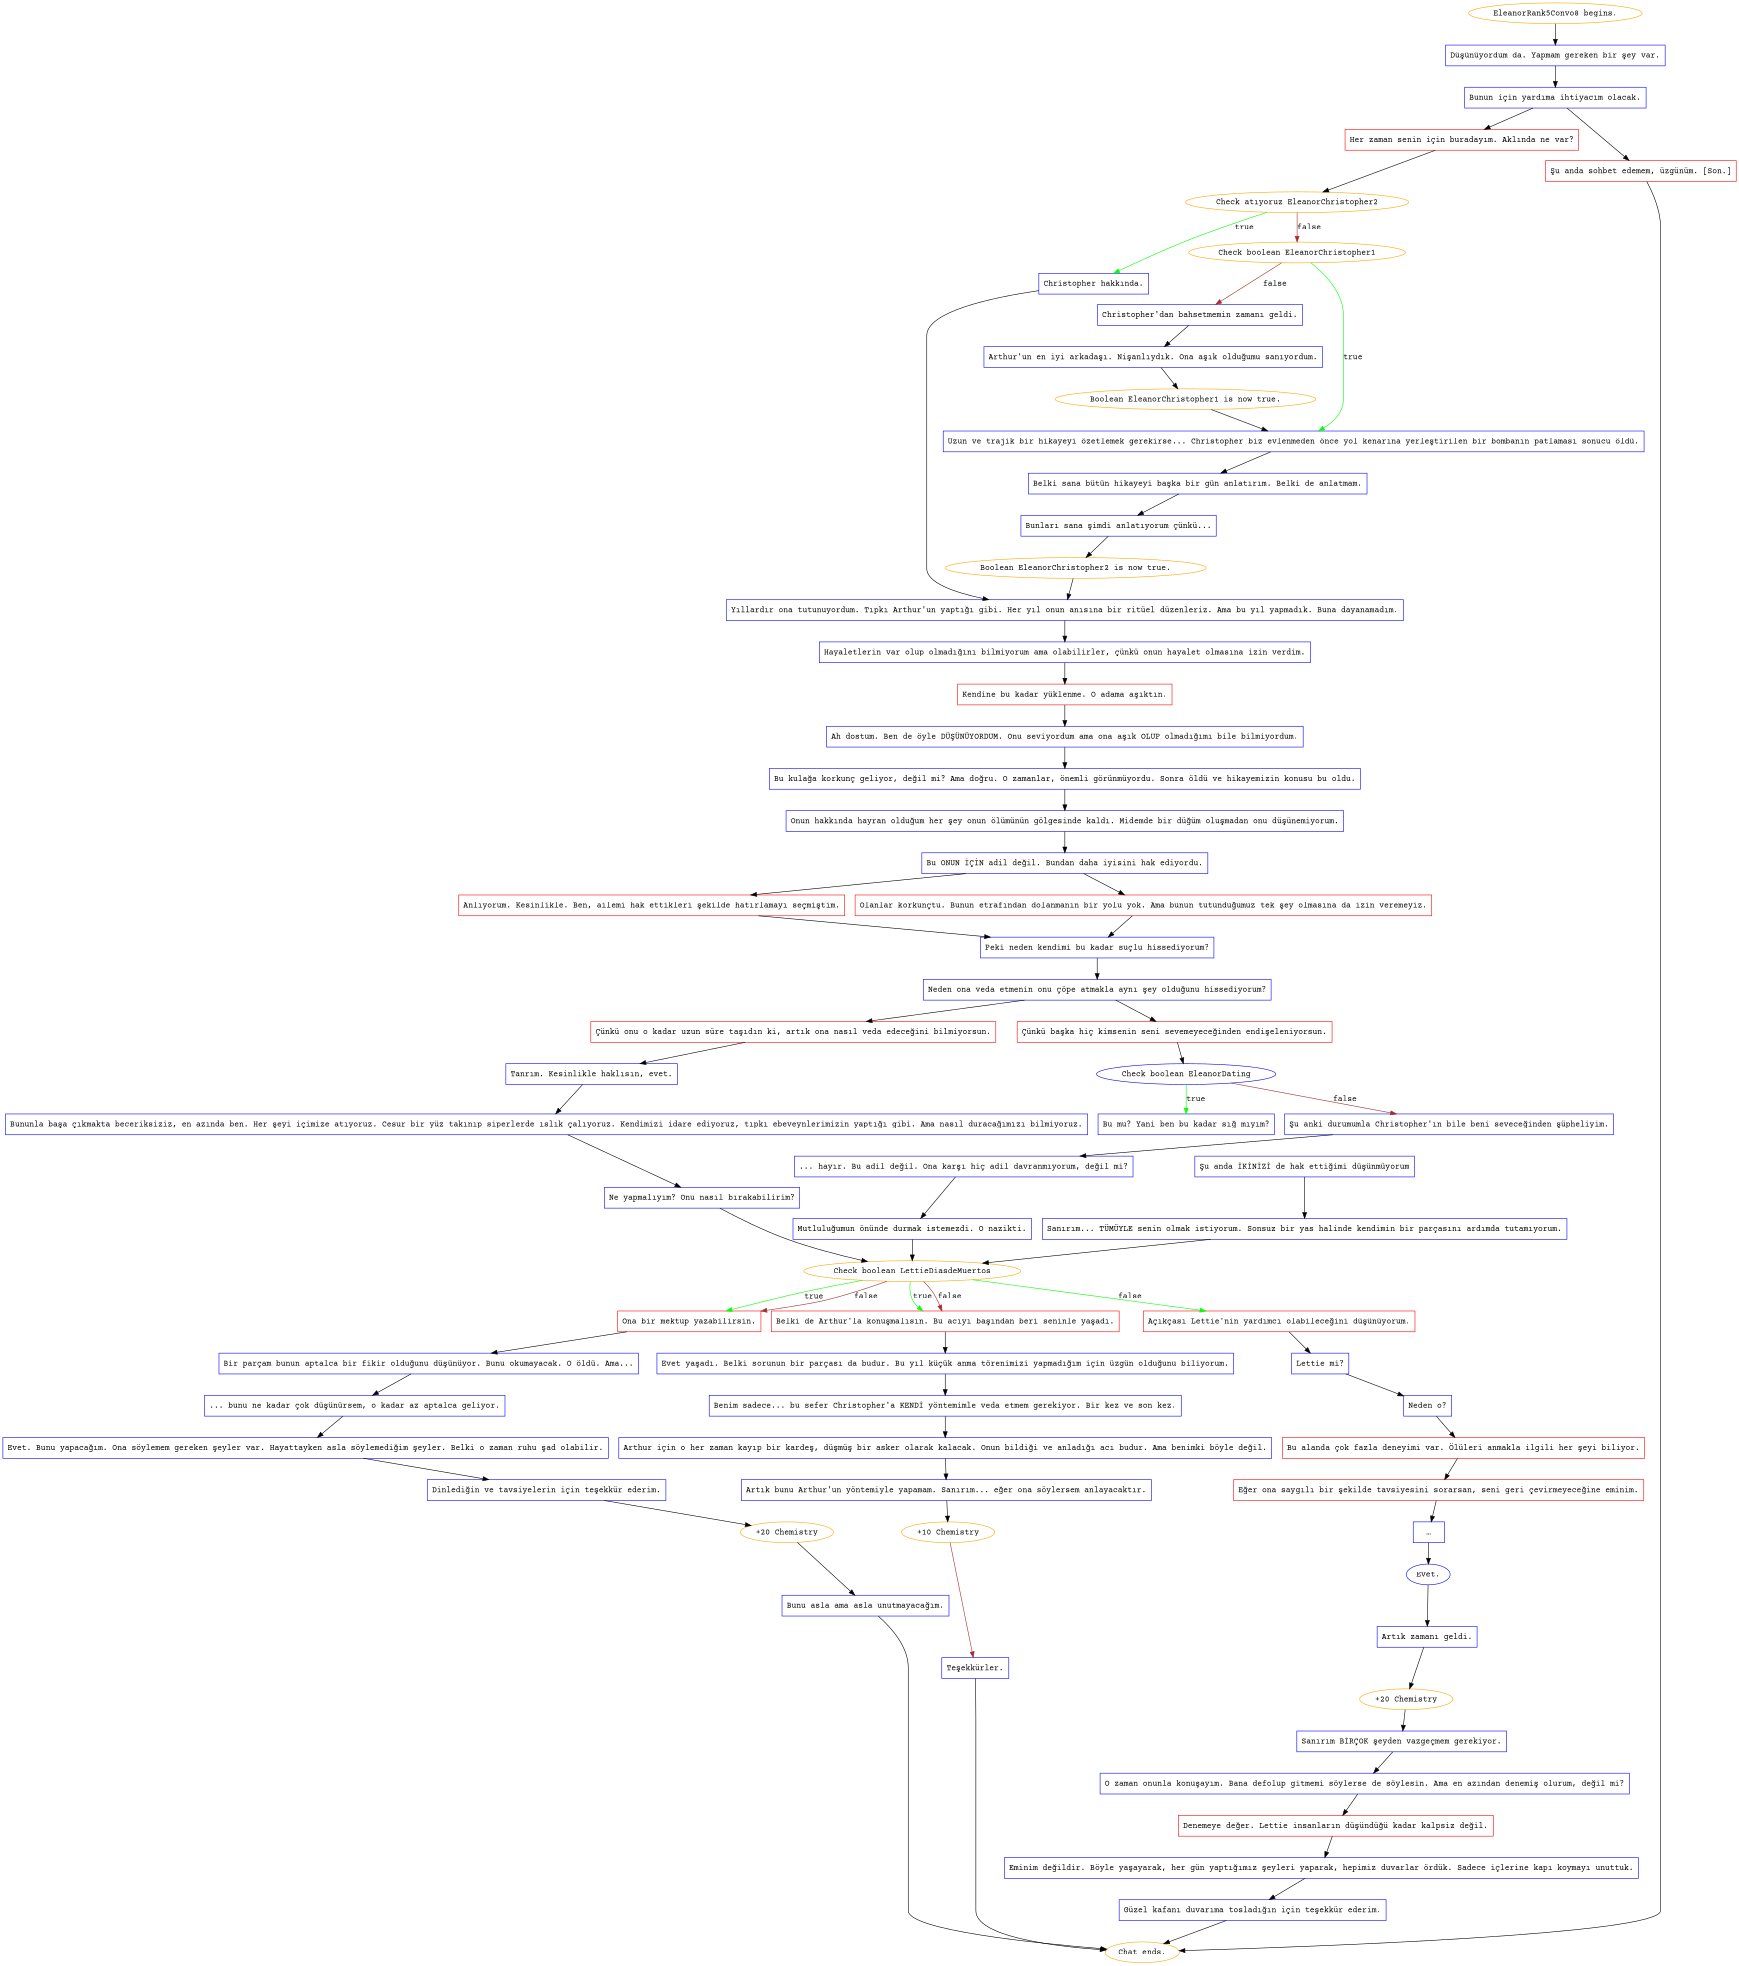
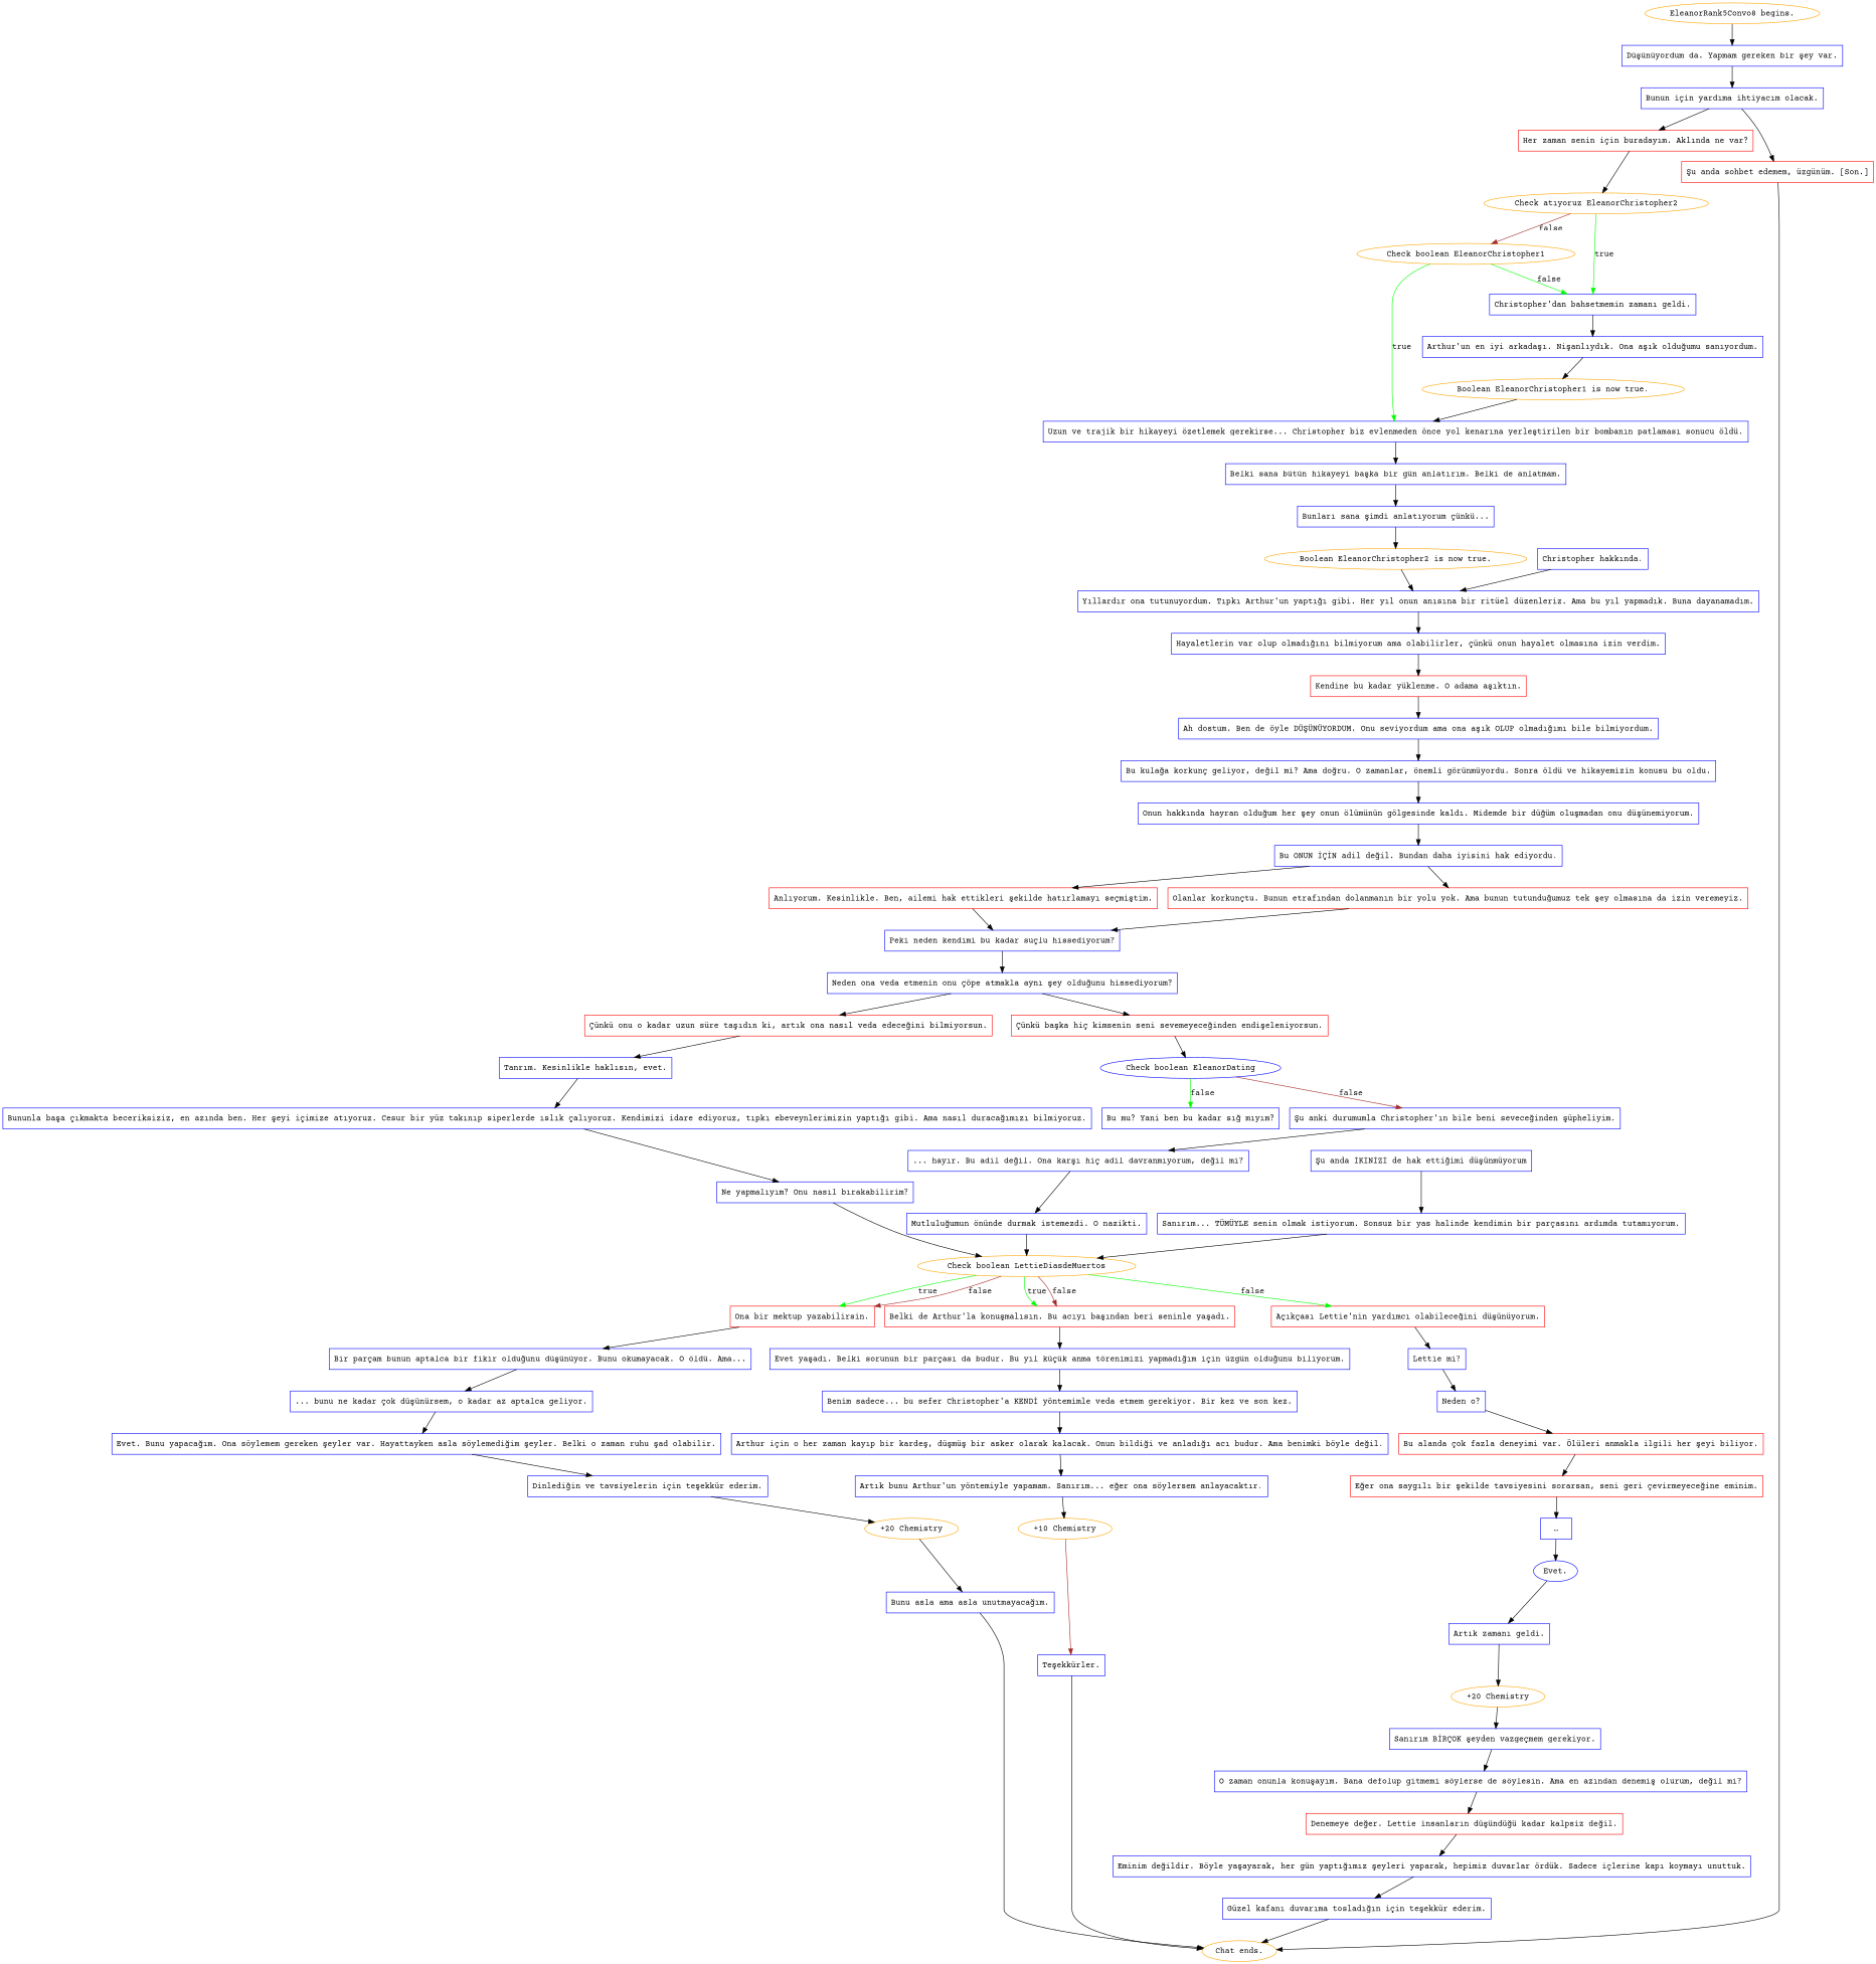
  digraph {
    fontname="Courier Prime"
    node [color=blue fontname="Courier Prime" shape=box]
    edge [fontname="Courier Prime"]
    "EleanorRank5Convo8 begins." [color=orange shape=""]
    n2 [label="Düşünüyordum da. Yapmam gereken bir şey var."]
    n3 [label="Bunun için yardıma ihtiyacım olacak."]
    n4 [color=red label="Her zaman senin için buradayım. Aklında ne var?"]
    n5 [color=red label="Şu anda sohbet edemem, üzgünüm. [Son.]"]
    n6 [color=orange label="Check atıyoruz EleanorChristopher2" shape=""]
    "Chat ends." [color=orange shape=""]
    n8 [label="Christopher hakkında."]
    n9 [color=orange label="Check boolean EleanorChristopher1" shape=""]
    n10 [label="Yıllardır ona tutunuyordum. Tıpkı Arthur'un yaptığı gibi. Her yıl onun anısına bir ritüel düzenleriz. Ama bu yıl yapmadık. Buna dayanamadım."]
    n11 [label="Uzun ve trajik bir hikayeyi özetlemek gerekirse... Christopher biz evlenmeden önce yol kenarına yerleştirilen bir bombanın patlaması sonucu öldü."]
    n12 [label="Christopher'dan bahsetmemin zamanı geldi."]
    n13 [label="Hayaletlerin var olup olmadığını bilmiyorum ama olabilirler, çünkü onun hayalet olmasına izin verdim."]
    n14 [label="Belki sana bütün hikayeyi başka bir gün anlatırım. Belki de anlatmam."]
    n15 [label="Arthur'un en iyi arkadaşı. Nişanlıydık. Ona aşık olduğumu sanıyordum."]
    n16 [color=red label="Kendine bu kadar yüklenme. O adama aşıktın."]
    n17 [label="Bunları sana şimdi anlatıyorum çünkü..."]
    n18 [color=orange label="Boolean EleanorChristopher1 is now true." shape=""]
    n19 [label="Ah dostum. Ben de öyle DÜŞÜNÜYORDUM. Onu seviyordum ama ona aşık OLUP olmadığımı bile bilmiyordum."]
    n20 [color=orange label="Boolean EleanorChristopher2 is now true." shape=""]
    n21 [label="Bu kulağa korkunç geliyor, değil mi? Ama doğru. O zamanlar, önemli görünmüyordu. Sonra öldü ve hikayemizin konusu bu oldu."]
    n22 [label="Onun hakkında hayran olduğum her şey onun ölümünün gölgesinde kaldı. Midemde bir düğüm oluşmadan onu düşünemiyorum."]
    n23 [label="Bu ONUN İÇİN adil değil. Bundan daha iyisini hak ediyordu."]
    n24 [color=red label="Anlıyorum. Kesinlikle. Ben, ailemi hak ettikleri şekilde hatırlamayı seçmiştim."]
    n25 [color=red label="Olanlar korkunçtu. Bunun etrafından dolanmanın bir yolu yok. Ama bunun tutunduğumuz tek şey olmasına da izin veremeyiz."]
    n26 [label="Peki neden kendimi bu kadar suçlu hissediyorum?"]
    n27 [label="Neden ona veda etmenin onu çöpe atmakla aynı şey olduğunu hissediyorum?"]
    n28 [color=red label="Çünkü onu o kadar uzun süre taşıdın ki, artık ona nasıl veda edeceğini bilmiyorsun."]
    n29 [color=red label="Çünkü başka hiç kimsenin seni sevemeyeceğinden endişeleniyorsun."]
    n30 [label="Tanrım. Kesinlikle haklısın, evet."]
    n31 [label="Check boolean EleanorDating" shape=""]
    n32 [label="Bununla başa çıkmakta beceriksiziz, en azında ben. Her şeyi içimize atıyoruz. Cesur bir yüz takınıp siperlerde ıslık çalıyoruz. Kendimizi idare ediyoruz, tıpkı ebeveynlerimizin yaptığı gibi. Ama nasıl duracağımızı bilmiyoruz."]
    n33 [label="Bu mu? Yani ben bu kadar sığ mıyım?"]
    n34 [label="Şu anki durumumla Christopher'ın bile beni seveceğinden şüpheliyim."]
    n35 [label="Ne yapmalıyım? Onu nasıl bırakabilirim?"]
    n36 [label="... hayır. Bu adil değil. Ona karşı hiç adil davranmıyorum, değil mi?"]
    n37 [color=orange label="Check boolean LettieDiasdeMuertos" shape=""]
    n38 [label="Şu anda İKİNİZİ de hak ettiğimi düşünmüyorum"]
    n39 [label="Sanırım... TÜMÜYLE senin olmak istiyorum. Sonsuz bir yas halinde kendimin bir parçasını ardımda tutamıyorum."]
    n40 [label="Mutluluğumun önünde durmak istemezdi. O nazikti."]
    n41 [color=red label="Açıkçası Lettie'nin yardımcı olabileceğini düşünüyorum."]
    n42 [color=red label="Ona bir mektup yazabilirsin."]
    n43 [color=red label="Belki de Arthur'la konuşmalısın. Bu acıyı başından beri seninle yaşadı."]
    n44 [label="Lettie mi?"]
    n45 [label="Bir parçam bunun aptalca bir fikir olduğunu düşünüyor. Bunu okumayacak. O öldü. Ama..."]
    n46 [label="Evet yaşadı. Belki sorunun bir parçası da budur. Bu yıl küçük anma törenimizi yapmadığım için üzgün olduğunu biliyorum."]
    n47 [label="Neden o?"]
    n48 [label="... bunu ne kadar çok düşünürsem, o kadar az aptalca geliyor."]
    n49 [label="Benim sadece... bu sefer Christopher'a KENDİ yöntemimle veda etmem gerekiyor. Bir kez ve son kez."]
    n50 [color=red label="Bu alanda çok fazla deneyimi var. Ölüleri anmakla ilgili her şeyi biliyor."]
    n51 [label="Evet. Bunu yapacağım. Ona söylemem gereken şeyler var. Hayattayken asla söylemediğim şeyler. Belki o zaman ruhu şad olabilir."]
    n52 [label="Arthur için o her zaman kayıp bir kardeş, düşmüş bir asker olarak kalacak. Onun bildiği ve anladığı acı budur. Ama benimki böyle değil."]
    n53 [color=red label="Eğer ona saygılı bir şekilde tavsiyesini sorarsan, seni geri çevirmeyeceğine eminim."]
    n54 [label="Dinlediğin ve tavsiyelerin için teşekkür ederim."]
    n55 [label="Artık bunu Arthur'un yöntemiyle yapamam. Sanırım... eğer ona söylersem anlayacaktır."]
    n56 [label="…"]
    n57 [color=orange label="+20 Chemistry" shape=""]
    n58 [color=orange label="+10 Chemistry" shape=""]
    n59 [label="Evet." shape=ellipse]
    n60 [label="Bunu asla ama asla unutmayacağım."]
    n61 [label="Teşekkürler."]
    n62 [label="Artık zamanı geldi."]
    n63 [color=orange label="+20 Chemistry" shape=""]
    n64 [label="Sanırım BİRÇOK şeyden vazgeçmem gerekiyor."]
    n65 [label="O zaman onunla konuşayım. Bana defolup gitmemi söylerse de söylesin. Ama en azından denemiş olurum, değil mi?"]
    n66 [color=red label="Denemeye değer. Lettie insanların düşündüğü kadar kalpsiz değil."]
    n67 [label="Eminim değildir. Böyle yaşayarak, her gün yaptığımız şeyleri yaparak, hepimiz duvarlar ördük. Sadece içlerine kapı koymayı unuttuk."]
    n68 [label="Güzel kafanı duvarıma tosladığın için teşekkür ederim."]
    "EleanorRank5Convo8 begins." -> n2
    n2 -> n3
    n3 -> n4
    n3 -> n5
    n4 -> n6
    n5 -> "Chat ends."
-   n6 -> n8 [color=green label=true]
+   n6 -> n12 [color=green label=true]
    n6 -> n9 [color=brown label=false]
    n8 -> n10
    n9 -> n11 [color=green label=true]
-   n9 -> n12 [color=brown label=false]
+   n9 -> n12 [color=green label=false]
    n10 -> n13
    n11 -> n14
    n12 -> n15
    n13 -> n16
    n14 -> n17
    n15 -> n18
    n16 -> n19
    n17 -> n20
    n18 -> n11
    n19 -> n21
    n20 -> n10
    n21 -> n22
    n22 -> n23
    n23 -> n24
    n23 -> n25
    n24 -> n26
    n25 -> n26
    n26 -> n27
    n27 -> n28
    n27 -> n29
    n28 -> n30
    n29 -> n31
    n30 -> n32
-   n31 -> n33 [color=green label=true]
+   n31 -> n33 [color=green label=false]
    n31 -> n34 [color=brown label=false]
    n32 -> n35
    n34 -> n36
    n35 -> n37
    n36 -> n40
    n37 -> n41 [color=green label=false]
    n37 -> n42 [color=green label=true]
    n37 -> n42 [color=brown label=false]
    n37 -> n43 [color=green label=true]
    n37 -> n43 [color=brown label=false]
    n38 -> n39
    n39 -> n37
    n40 -> n37
    n41 -> n44
    n42 -> n45
    n43 -> n46
    n44 -> n47
    n45 -> n48
    n46 -> n49
    n47 -> n50
    n48 -> n51
    n49 -> n52
    n50 -> n53
    n51 -> n54
    n52 -> n55
    n53 -> n56
    n54 -> n57
    n55 -> n58
    n56 -> n59
    n57 -> n60
    n58 -> n61 [color=brown]
    n59 -> n62
    n60 -> "Chat ends."
    n61 -> "Chat ends."
    n62 -> n63
    n63 -> n64
    n64 -> n65
    n65 -> n66
    n66 -> n67
    n67 -> n68
    n68 -> "Chat ends."
  }
